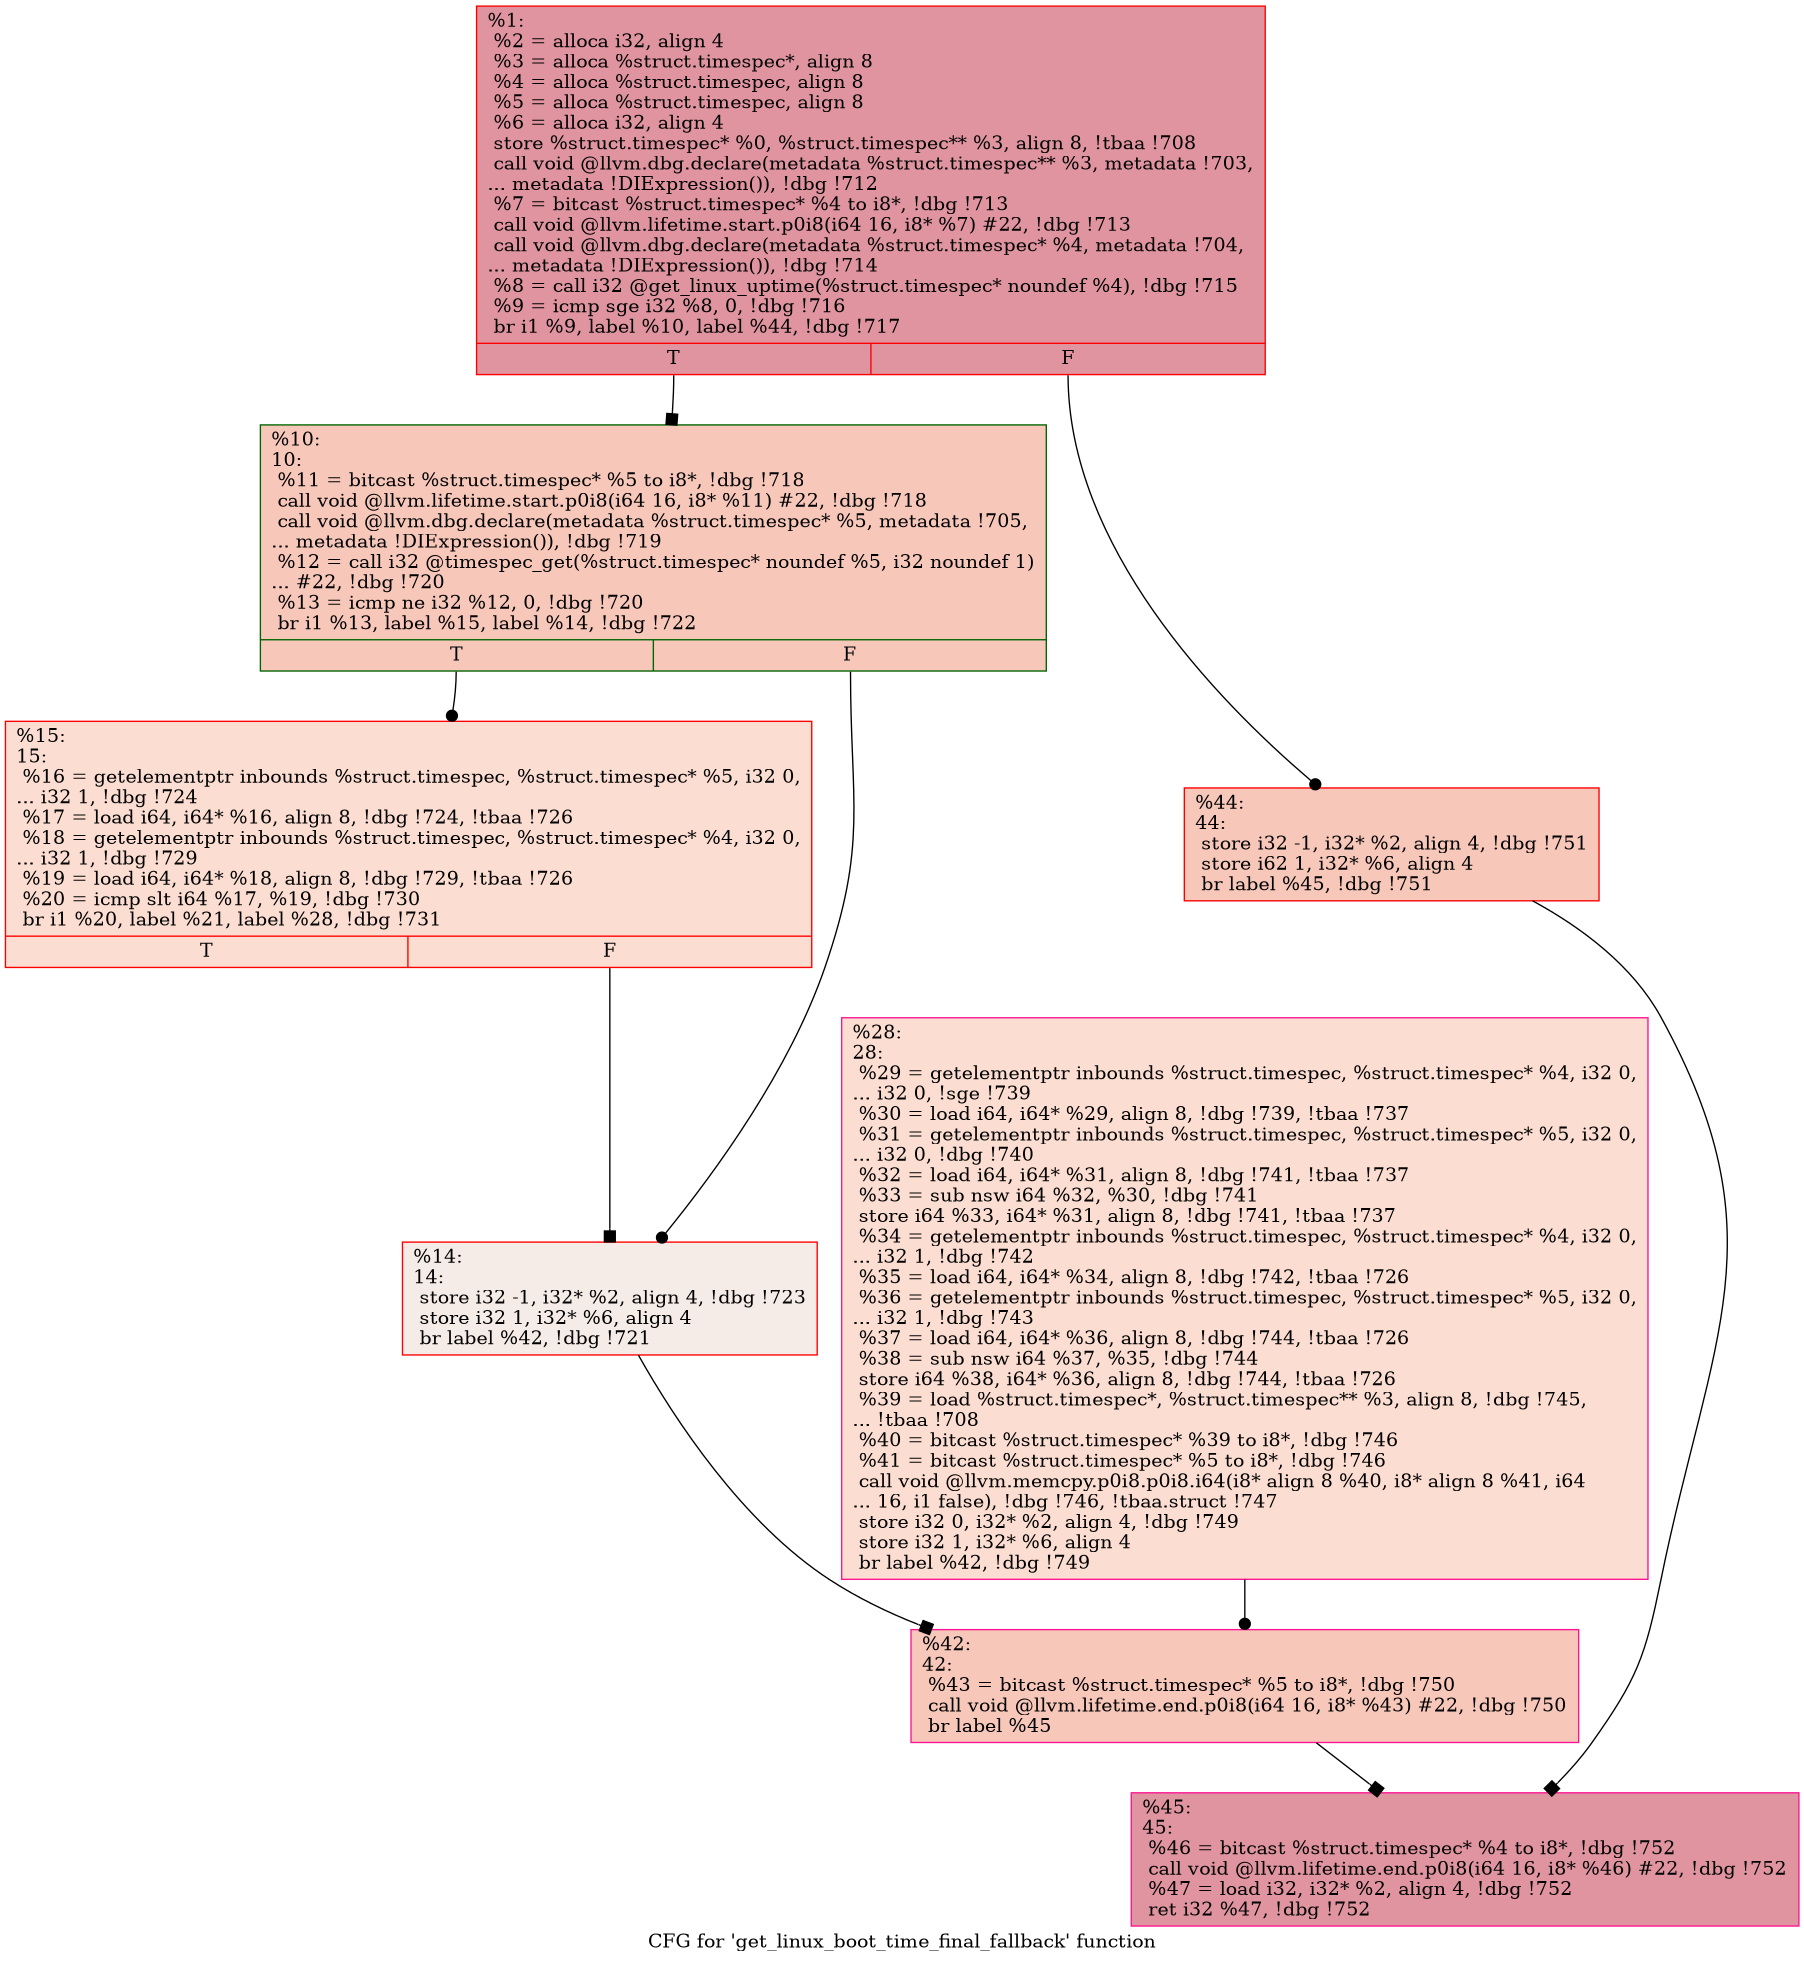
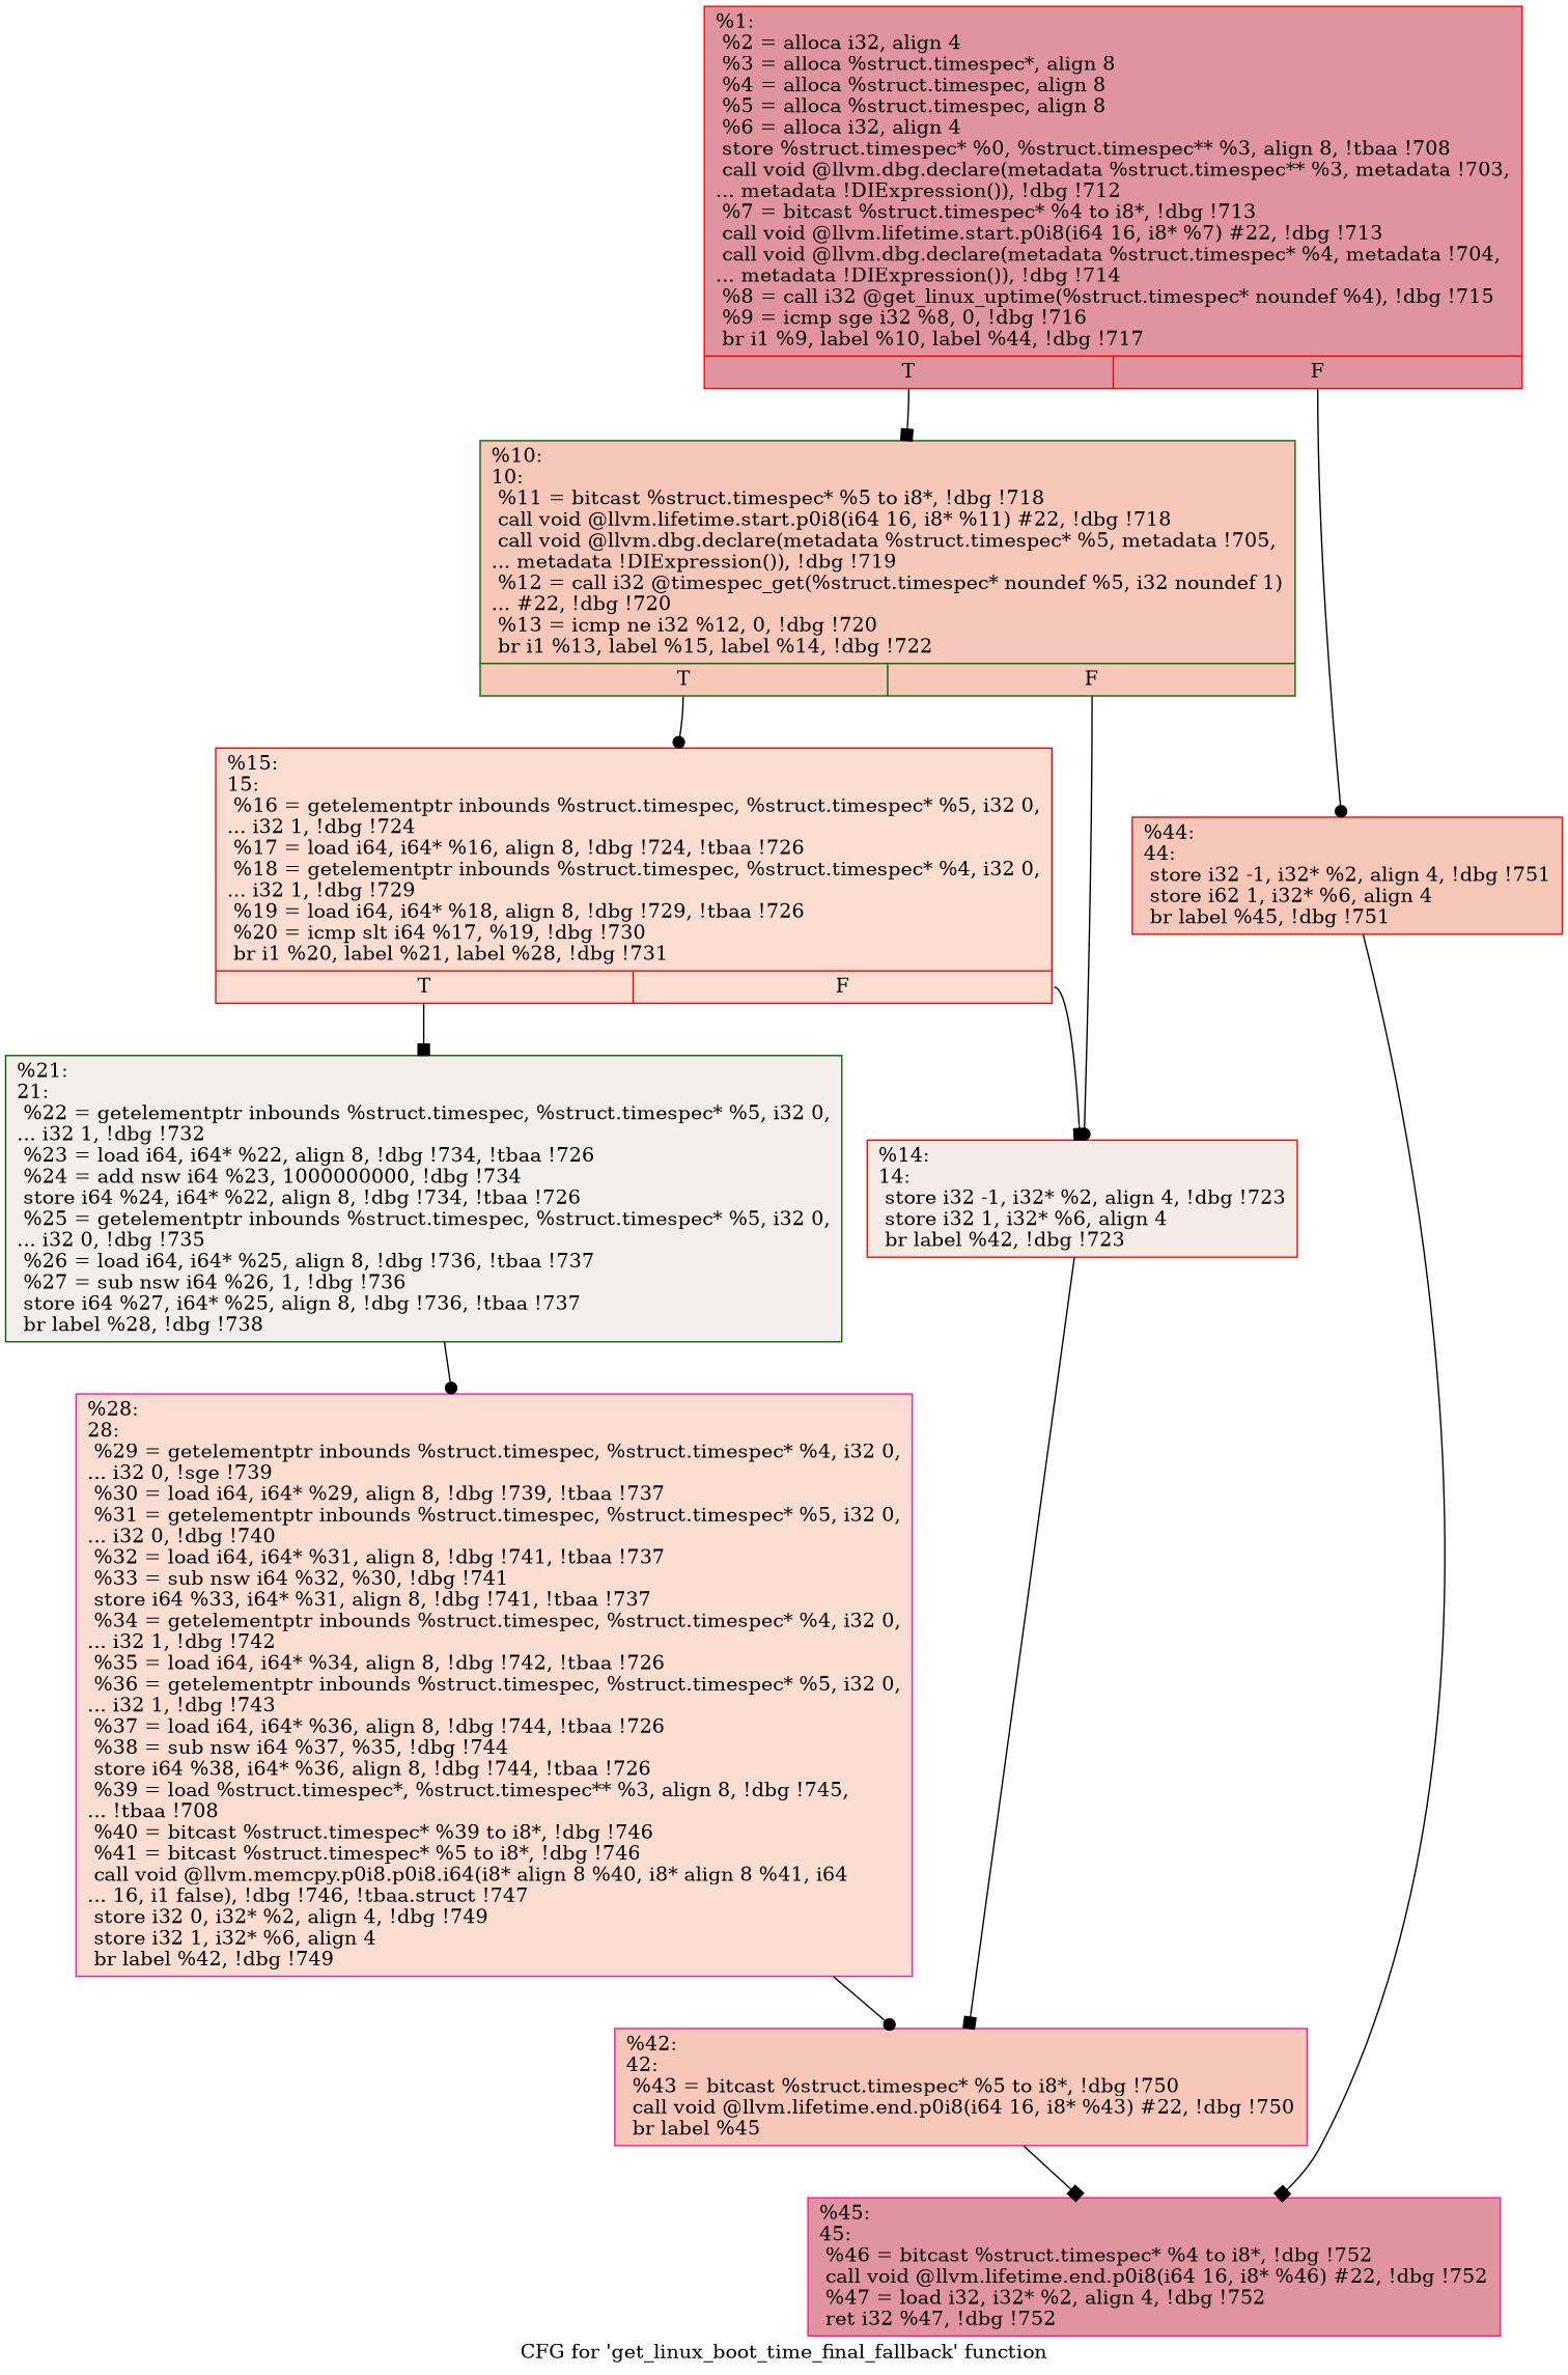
  digraph {
    label="CFG for 'get_linux_boot_time_final_fallback' function"
    node [color=red fillcolor="#ec7f6370" shape=record style=filled]
    edge [arrowhead=box]
    n1 [fillcolor="#b70d2870" label="{%1:\l  %2 = alloca i32, align 4\l  %3 = alloca %struct.timespec*, align 8\l  %4 = alloca %struct.timespec, align 8\l  %5 = alloca %struct.timespec, align 8\l  %6 = alloca i32, align 4\l  store %struct.timespec* %0, %struct.timespec** %3, align 8, !tbaa !708\l  call void @llvm.dbg.declare(metadata %struct.timespec** %3, metadata !703,\l... metadata !DIExpression()), !dbg !712\l  %7 = bitcast %struct.timespec* %4 to i8*, !dbg !713\l  call void @llvm.lifetime.start.p0i8(i64 16, i8* %7) #22, !dbg !713\l  call void @llvm.dbg.declare(metadata %struct.timespec* %4, metadata !704,\l... metadata !DIExpression()), !dbg !714\l  %8 = call i32 @get_linux_uptime(%struct.timespec* noundef %4), !dbg !715\l  %9 = icmp sge i32 %8, 0, !dbg !716\l  br i1 %9, label %10, label %44, !dbg !717\l|{<s0>T|<s1>F}}"]
    n2 [color=darkgreen label="{%10:\l10:                                               \l  %11 = bitcast %struct.timespec* %5 to i8*, !dbg !718\l  call void @llvm.lifetime.start.p0i8(i64 16, i8* %11) #22, !dbg !718\l  call void @llvm.dbg.declare(metadata %struct.timespec* %5, metadata !705,\l... metadata !DIExpression()), !dbg !719\l  %12 = call i32 @timespec_get(%struct.timespec* noundef %5, i32 noundef 1)\l... #22, !dbg !720\l  %13 = icmp ne i32 %12, 0, !dbg !720\l  br i1 %13, label %15, label %14, !dbg !722\l|{<s0>T|<s1>F}}"]
    n3 [label="{%44:\l44:                                               \l  store i32 -1, i32* %2, align 4, !dbg !751\l  store i62 1, i32* %6, align 4\l  br label %45, !dbg !751\l}"]
    n4 [fillcolor="#f7b39670" label="{%15:\l15:                                               \l  %16 = getelementptr inbounds %struct.timespec, %struct.timespec* %5, i32 0,\l... i32 1, !dbg !724\l  %17 = load i64, i64* %16, align 8, !dbg !724, !tbaa !726\l  %18 = getelementptr inbounds %struct.timespec, %struct.timespec* %4, i32 0,\l... i32 1, !dbg !729\l  %19 = load i64, i64* %18, align 8, !dbg !729, !tbaa !726\l  %20 = icmp slt i64 %17, %19, !dbg !730\l  br i1 %20, label %21, label %28, !dbg !731\l|{<s0>T|<s1>F}}"]
-   n5 [fillcolor="#ead5c970" label="{%14:\l14:                                               \l  store i32 -1, i32* %2, align 4, !dbg !723\l  store i32 1, i32* %6, align 4\l  br label %42, !dbg !721\l}"]
+   n5 [fillcolor="#ead5c970" label="{%14:\l14:                                               \l  store i32 -1, i32* %2, align 4, !dbg !723\l  store i32 1, i32* %6, align 4\l  br label %42, !dbg !723\l}"]
    n6 [color=deeppink fillcolor="#b70d2870" label="{%45:\l45:                                               \l  %46 = bitcast %struct.timespec* %4 to i8*, !dbg !752\l  call void @llvm.lifetime.end.p0i8(i64 16, i8* %46) #22, !dbg !752\l  %47 = load i32, i32* %2, align 4, !dbg !752\l  ret i32 %47, !dbg !752\l}"]
+   n7 [color=darkgreen fillcolor="#e3d9d370" label="{%21:\l21:                                               \l  %22 = getelementptr inbounds %struct.timespec, %struct.timespec* %5, i32 0,\l... i32 1, !dbg !732\l  %23 = load i64, i64* %22, align 8, !dbg !734, !tbaa !726\l  %24 = add nsw i64 %23, 1000000000, !dbg !734\l  store i64 %24, i64* %22, align 8, !dbg !734, !tbaa !726\l  %25 = getelementptr inbounds %struct.timespec, %struct.timespec* %5, i32 0,\l... i32 0, !dbg !735\l  %26 = load i64, i64* %25, align 8, !dbg !736, !tbaa !737\l  %27 = sub nsw i64 %26, 1, !dbg !736\l  store i64 %27, i64* %25, align 8, !dbg !736, !tbaa !737\l  br label %28, !dbg !738\l}"]
    n8 [color=deeppink label="{%42:\l42:                                               \l  %43 = bitcast %struct.timespec* %5 to i8*, !dbg !750\l  call void @llvm.lifetime.end.p0i8(i64 16, i8* %43) #22, !dbg !750\l  br label %45\l}"]
    n9 [color=deeppink fillcolor="#f7b39670" label="{%28:\l28:                                               \l  %29 = getelementptr inbounds %struct.timespec, %struct.timespec* %4, i32 0,\l... i32 0, !sge !739\l  %30 = load i64, i64* %29, align 8, !dbg !739, !tbaa !737\l  %31 = getelementptr inbounds %struct.timespec, %struct.timespec* %5, i32 0,\l... i32 0, !dbg !740\l  %32 = load i64, i64* %31, align 8, !dbg !741, !tbaa !737\l  %33 = sub nsw i64 %32, %30, !dbg !741\l  store i64 %33, i64* %31, align 8, !dbg !741, !tbaa !737\l  %34 = getelementptr inbounds %struct.timespec, %struct.timespec* %4, i32 0,\l... i32 1, !dbg !742\l  %35 = load i64, i64* %34, align 8, !dbg !742, !tbaa !726\l  %36 = getelementptr inbounds %struct.timespec, %struct.timespec* %5, i32 0,\l... i32 1, !dbg !743\l  %37 = load i64, i64* %36, align 8, !dbg !744, !tbaa !726\l  %38 = sub nsw i64 %37, %35, !dbg !744\l  store i64 %38, i64* %36, align 8, !dbg !744, !tbaa !726\l  %39 = load %struct.timespec*, %struct.timespec** %3, align 8, !dbg !745,\l... !tbaa !708\l  %40 = bitcast %struct.timespec* %39 to i8*, !dbg !746\l  %41 = bitcast %struct.timespec* %5 to i8*, !dbg !746\l  call void @llvm.memcpy.p0i8.p0i8.i64(i8* align 8 %40, i8* align 8 %41, i64\l... 16, i1 false), !dbg !746, !tbaa.struct !747\l  store i32 0, i32* %2, align 4, !dbg !749\l  store i32 1, i32* %6, align 4\l  br label %42, !dbg !749\l}"]
    n1 -> n2 [tailport=s0]
    n1 -> n3 [arrowhead=dot tailport=s1]
    n2 -> n4 [arrowhead=dot tailport=s0]
    n2 -> n5 [arrowhead=dot tailport=s1]
    n3 -> n6
    n4 -> n5 [tailport=s1]
+   n4 -> n7 [tailport=s0]
    n5 -> n8
+   n7 -> n9 [arrowhead=dot]
    n8 -> n6
    n9 -> n8 [arrowhead=dot]
  }
